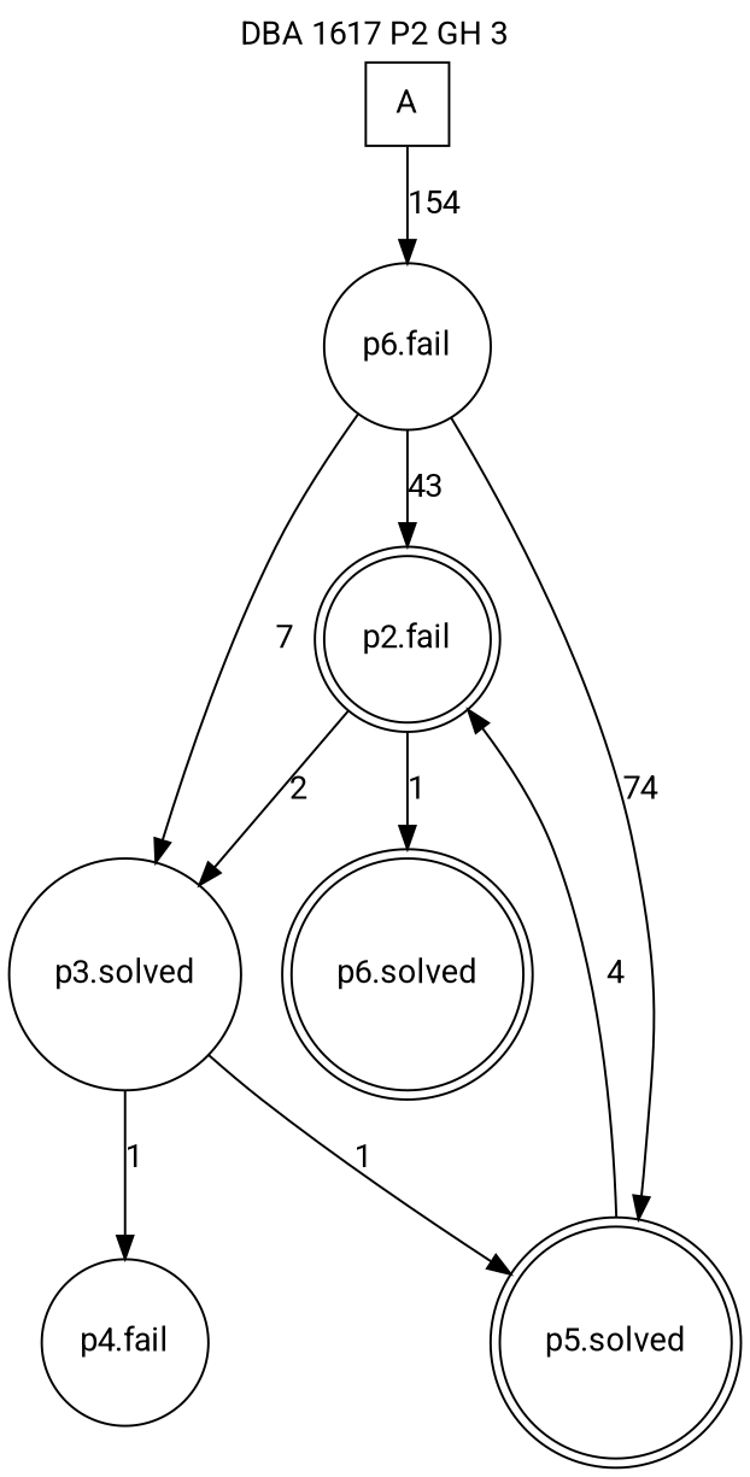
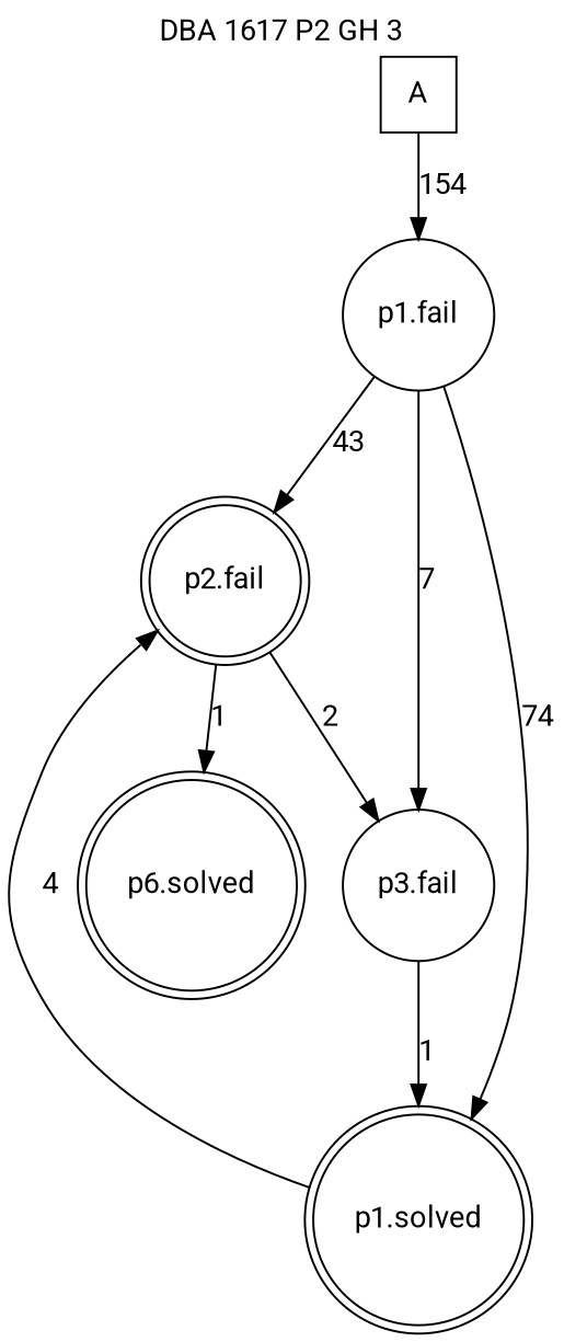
  digraph {
    fontname=Roboto
    label=" DBA 1617 P2 GH 3 "
    labelloc=tl
    rankdir=TB
    node [fontname=Roboto shape=circle]
    edge [fontname=Roboto]
    n1 [label=A shape=square]
-   n2 [label="p6.fail"]
+   n2 [label="p1.fail"]
    n3 [label="p2.fail" shape=doublecircle]
-   n4 [label="p5.solved" shape=doublecircle]
-   n5 [label="p3.solved"]
+   n4 [label="p1.solved" shape=doublecircle]
+   n5 [label="p3.fail"]
    n6 [label="p6.solved" shape=doublecircle]
-   n7 [label="p4.fail"]
    n1 -> n2 [label=154]
    n2 -> n3 [label=43]
    n2 -> n4 [label=74]
    n2 -> n5 [label=7]
    n3 -> n5 [label=2]
    n3 -> n6 [label=1]
    n4 -> n3 [label=4]
    n5 -> n4 [label=1]
-   n5 -> n7 [label=1]
  }
